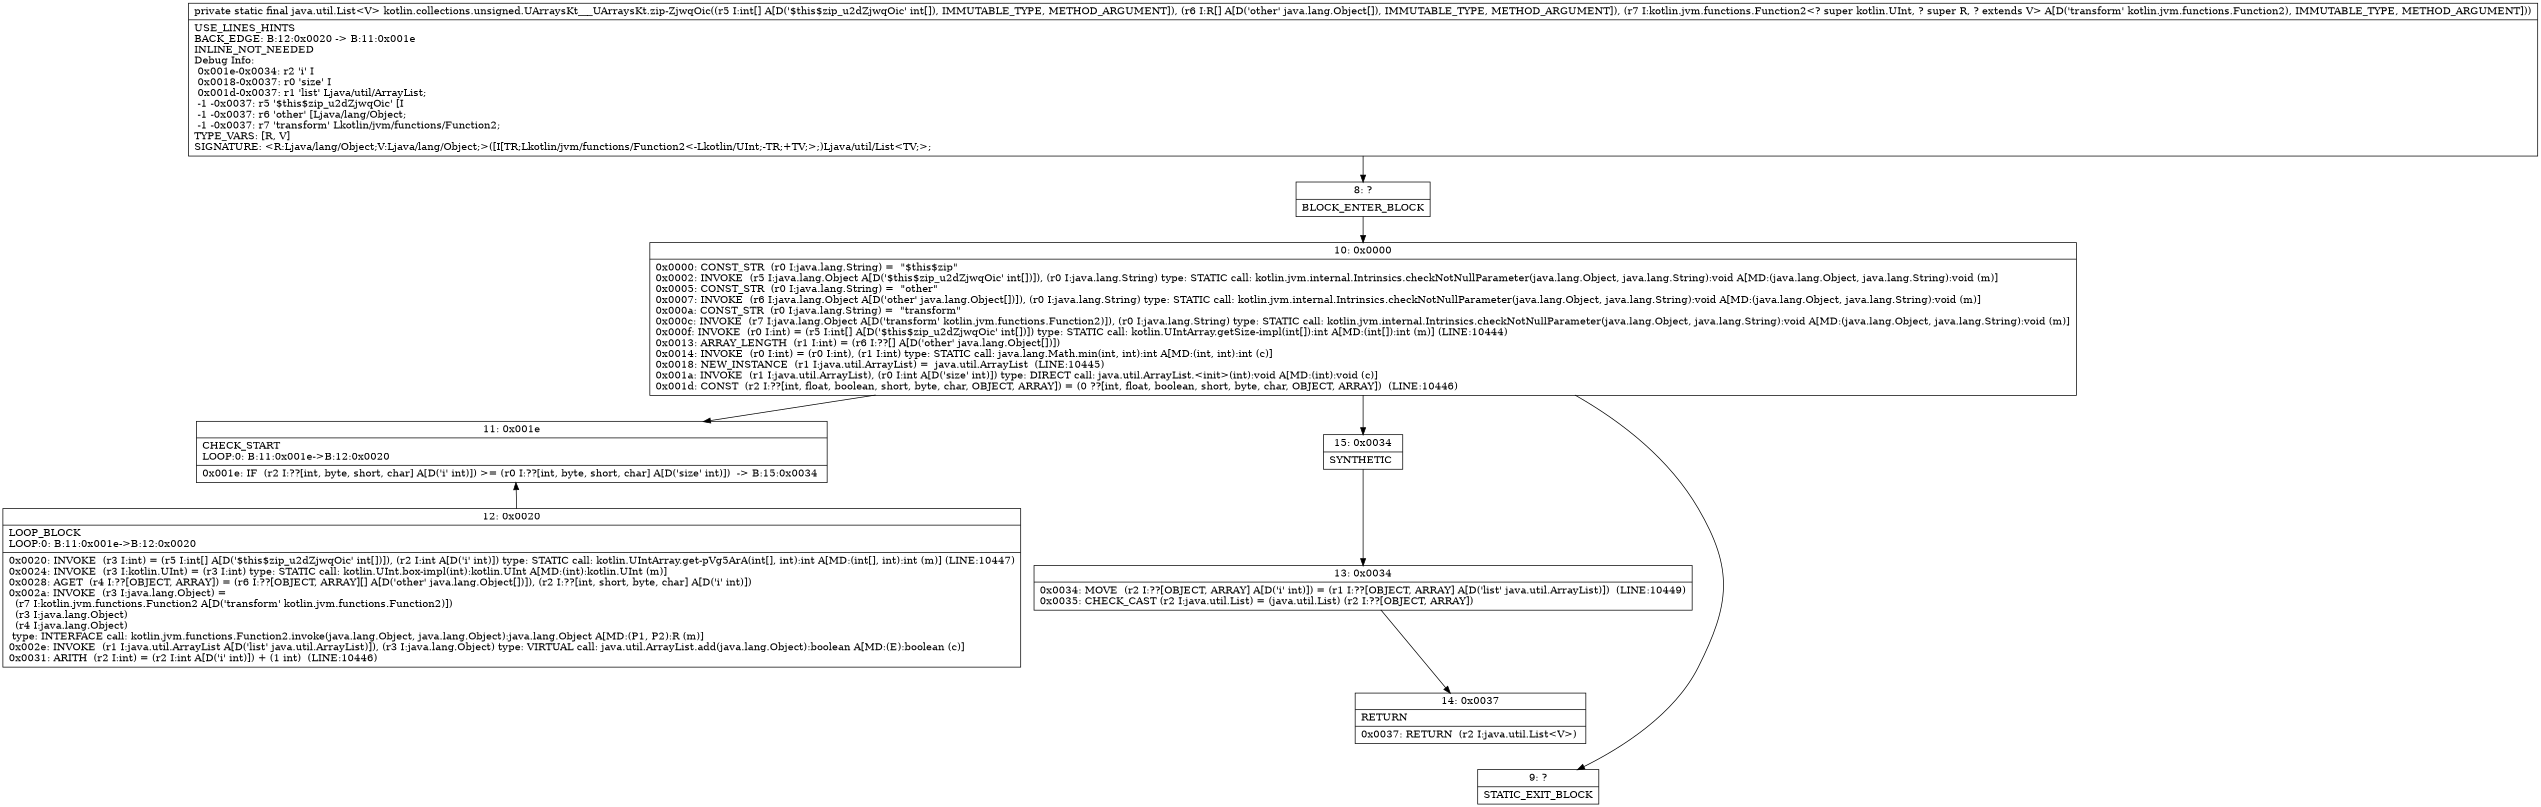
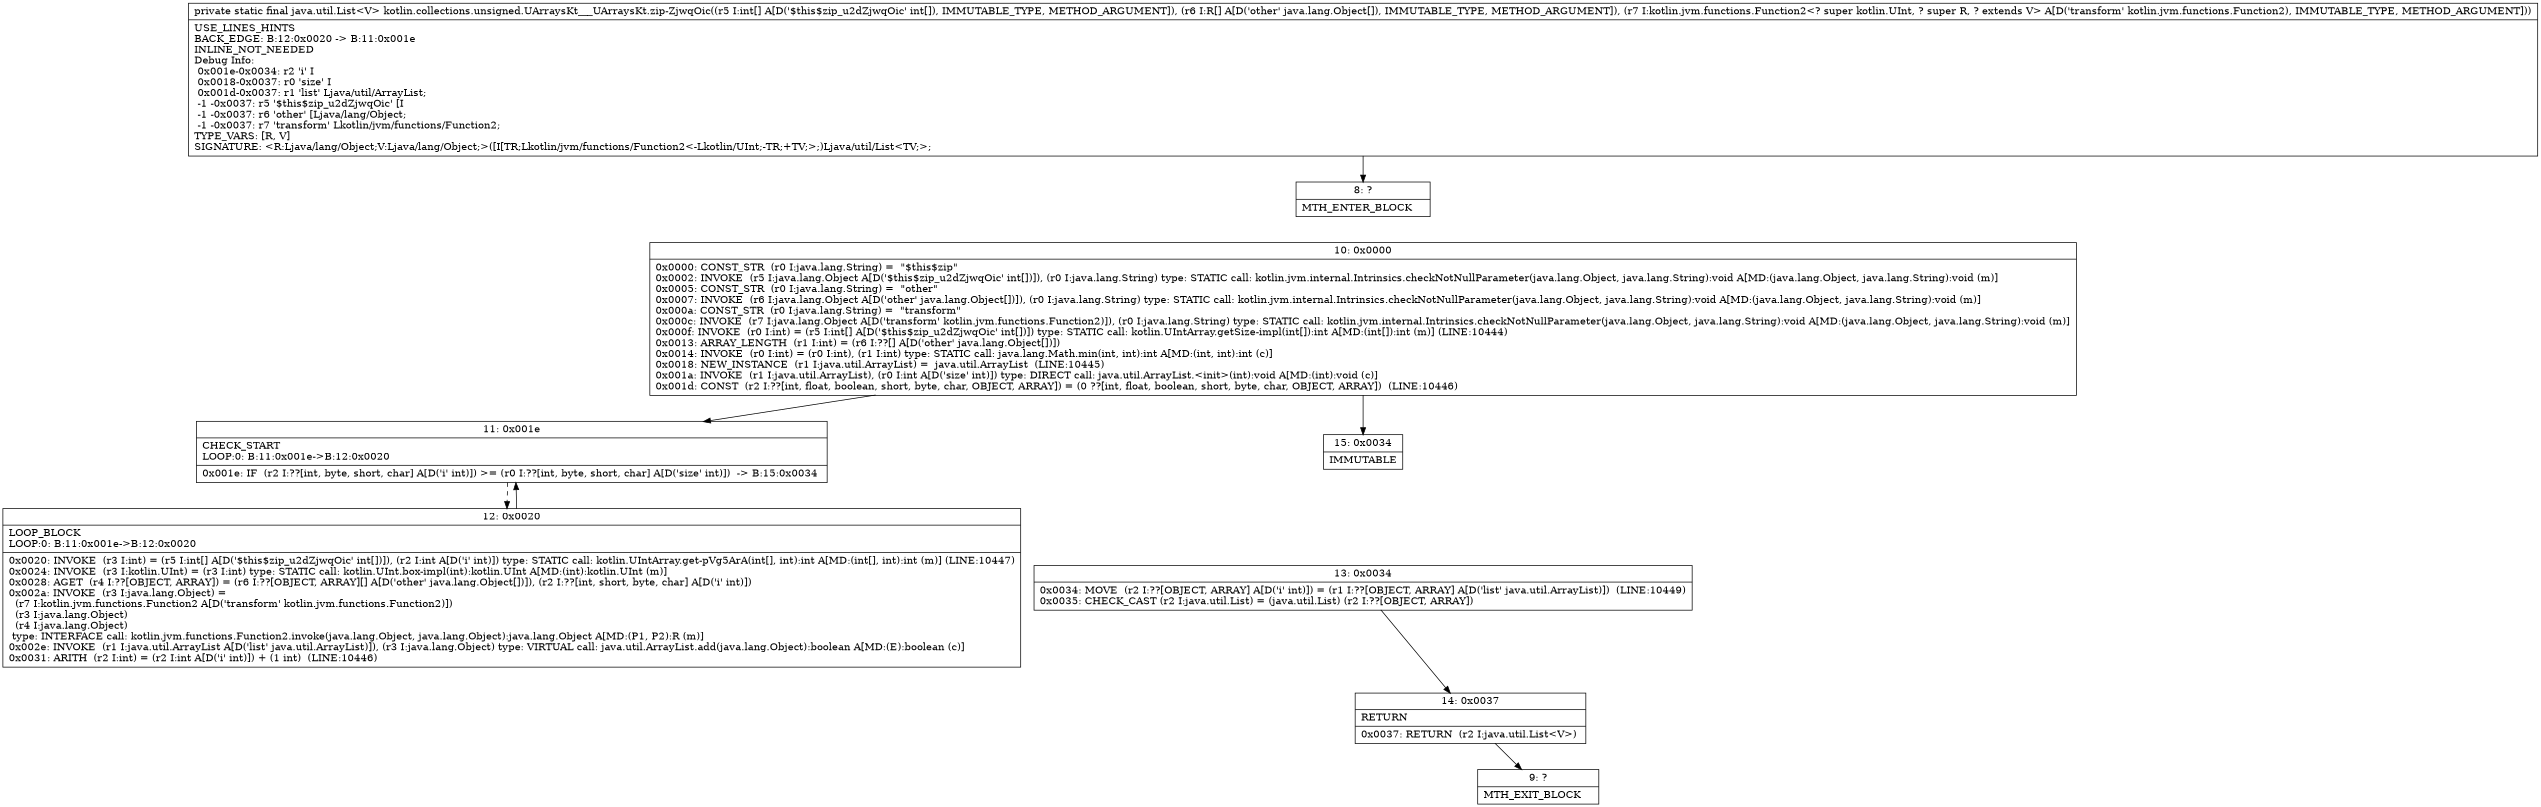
  digraph {
    node [shape=record]
-   n1 [label="{8\:\ ?|BLOCK_ENTER_BLOCK\l}"]
+   n1 [label="{8\:\ ?|MTH_ENTER_BLOCK\l}"]
    n2 [label="{10\:\ 0x0000|0x0000: CONST_STR  (r0 I:java.lang.String) =  \"$this$zip\" \l0x0002: INVOKE  (r5 I:java.lang.Object A[D('$this$zip_u2dZjwqOic' int[])]), (r0 I:java.lang.String) type: STATIC call: kotlin.jvm.internal.Intrinsics.checkNotNullParameter(java.lang.Object, java.lang.String):void A[MD:(java.lang.Object, java.lang.String):void (m)]\l0x0005: CONST_STR  (r0 I:java.lang.String) =  \"other\" \l0x0007: INVOKE  (r6 I:java.lang.Object A[D('other' java.lang.Object[])]), (r0 I:java.lang.String) type: STATIC call: kotlin.jvm.internal.Intrinsics.checkNotNullParameter(java.lang.Object, java.lang.String):void A[MD:(java.lang.Object, java.lang.String):void (m)]\l0x000a: CONST_STR  (r0 I:java.lang.String) =  \"transform\" \l0x000c: INVOKE  (r7 I:java.lang.Object A[D('transform' kotlin.jvm.functions.Function2)]), (r0 I:java.lang.String) type: STATIC call: kotlin.jvm.internal.Intrinsics.checkNotNullParameter(java.lang.Object, java.lang.String):void A[MD:(java.lang.Object, java.lang.String):void (m)]\l0x000f: INVOKE  (r0 I:int) = (r5 I:int[] A[D('$this$zip_u2dZjwqOic' int[])]) type: STATIC call: kotlin.UIntArray.getSize\-impl(int[]):int A[MD:(int[]):int (m)] (LINE:10444)\l0x0013: ARRAY_LENGTH  (r1 I:int) = (r6 I:??[] A[D('other' java.lang.Object[])]) \l0x0014: INVOKE  (r0 I:int) = (r0 I:int), (r1 I:int) type: STATIC call: java.lang.Math.min(int, int):int A[MD:(int, int):int (c)]\l0x0018: NEW_INSTANCE  (r1 I:java.util.ArrayList) =  java.util.ArrayList  (LINE:10445)\l0x001a: INVOKE  (r1 I:java.util.ArrayList), (r0 I:int A[D('size' int)]) type: DIRECT call: java.util.ArrayList.\<init\>(int):void A[MD:(int):void (c)]\l0x001d: CONST  (r2 I:??[int, float, boolean, short, byte, char, OBJECT, ARRAY]) = (0 ??[int, float, boolean, short, byte, char, OBJECT, ARRAY])  (LINE:10446)\l}"]
    n3 [label="{11\:\ 0x001e|CHECK_START\lLOOP:0: B:11:0x001e\-\>B:12:0x0020\l|0x001e: IF  (r2 I:??[int, byte, short, char] A[D('i' int)]) \>= (r0 I:??[int, byte, short, char] A[D('size' int)])  \-\> B:15:0x0034 \l}"]
-   n4 [label="{15\:\ 0x0034|SYNTHETIC\l}"]
+   n4 [label="{15\:\ 0x0034|IMMUTABLE\l}"]
    n5 [label="{12\:\ 0x0020|LOOP_BLOCK\lLOOP:0: B:11:0x001e\-\>B:12:0x0020\l|0x0020: INVOKE  (r3 I:int) = (r5 I:int[] A[D('$this$zip_u2dZjwqOic' int[])]), (r2 I:int A[D('i' int)]) type: STATIC call: kotlin.UIntArray.get\-pVg5ArA(int[], int):int A[MD:(int[], int):int (m)] (LINE:10447)\l0x0024: INVOKE  (r3 I:kotlin.UInt) = (r3 I:int) type: STATIC call: kotlin.UInt.box\-impl(int):kotlin.UInt A[MD:(int):kotlin.UInt (m)]\l0x0028: AGET  (r4 I:??[OBJECT, ARRAY]) = (r6 I:??[OBJECT, ARRAY][] A[D('other' java.lang.Object[])]), (r2 I:??[int, short, byte, char] A[D('i' int)]) \l0x002a: INVOKE  (r3 I:java.lang.Object) = \l  (r7 I:kotlin.jvm.functions.Function2 A[D('transform' kotlin.jvm.functions.Function2)])\l  (r3 I:java.lang.Object)\l  (r4 I:java.lang.Object)\l type: INTERFACE call: kotlin.jvm.functions.Function2.invoke(java.lang.Object, java.lang.Object):java.lang.Object A[MD:(P1, P2):R (m)]\l0x002e: INVOKE  (r1 I:java.util.ArrayList A[D('list' java.util.ArrayList)]), (r3 I:java.lang.Object) type: VIRTUAL call: java.util.ArrayList.add(java.lang.Object):boolean A[MD:(E):boolean (c)]\l0x0031: ARITH  (r2 I:int) = (r2 I:int A[D('i' int)]) + (1 int)  (LINE:10446)\l}"]
    n6 [label="{13\:\ 0x0034|0x0034: MOVE  (r2 I:??[OBJECT, ARRAY] A[D('i' int)]) = (r1 I:??[OBJECT, ARRAY] A[D('list' java.util.ArrayList)])  (LINE:10449)\l0x0035: CHECK_CAST (r2 I:java.util.List) = (java.util.List) (r2 I:??[OBJECT, ARRAY]) \l}"]
    n7 [label="{14\:\ 0x0037|RETURN\l|0x0037: RETURN  (r2 I:java.util.List\<V\>) \l}"]
-   n8 [label="{9\:\ ?|STATIC_EXIT_BLOCK\l}"]
+   n8 [label="{9\:\ ?|MTH_EXIT_BLOCK\l}"]
    n9 [label="{private static final java.util.List\<V\> kotlin.collections.unsigned.UArraysKt___UArraysKt.zip\-ZjwqOic((r5 I:int[] A[D('$this$zip_u2dZjwqOic' int[]), IMMUTABLE_TYPE, METHOD_ARGUMENT]), (r6 I:R[] A[D('other' java.lang.Object[]), IMMUTABLE_TYPE, METHOD_ARGUMENT]), (r7 I:kotlin.jvm.functions.Function2\<? super kotlin.UInt, ? super R, ? extends V\> A[D('transform' kotlin.jvm.functions.Function2), IMMUTABLE_TYPE, METHOD_ARGUMENT]))  | USE_LINES_HINTS\lBACK_EDGE: B:12:0x0020 \-\> B:11:0x001e\lINLINE_NOT_NEEDED\lDebug Info:\l  0x001e\-0x0034: r2 'i' I\l  0x0018\-0x0037: r0 'size' I\l  0x001d\-0x0037: r1 'list' Ljava\/util\/ArrayList;\l  \-1 \-0x0037: r5 '$this$zip_u2dZjwqOic' [I\l  \-1 \-0x0037: r6 'other' [Ljava\/lang\/Object;\l  \-1 \-0x0037: r7 'transform' Lkotlin\/jvm\/functions\/Function2;\lTYPE_VARS: [R, V]\lSIGNATURE: \<R:Ljava\/lang\/Object;V:Ljava\/lang\/Object;\>([I[TR;Lkotlin\/jvm\/functions\/Function2\<\-Lkotlin\/UInt;\-TR;+TV;\>;)Ljava\/util\/List\<TV;\>;\l}"]
-   n1 -> n2
    n2 -> n3
    n2 -> n4
-   n4 -> n6
+   n3 -> n5 [style=dashed]
    n5 -> n3
    n6 -> n7
-   n2 -> n8
+   n7 -> n8
    n9 -> n1
  }
